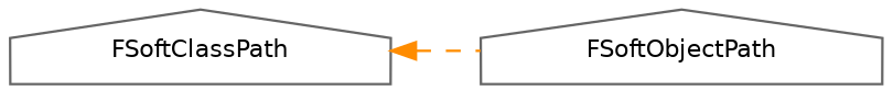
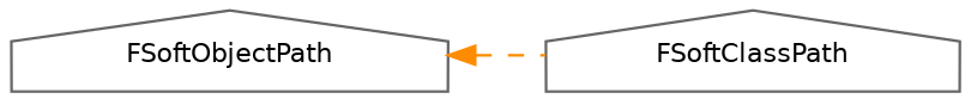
  digraph {
    rankdir=LR
    node [color=grey40 fillcolor=white fontname=Helvetica fontsize=10 shape=house style=filled]
    n1 [height=0.2 label=FSoftObjectPath width=0.4]
    n2 [height=0.2 label=FSoftClassPath width=0.4]
-   n2 -> n1 [color=darkorange dir=back fontname=Helvetica fontsize=10 labelfontname=Helvetica labelfontsize=10 style=dashed]
+   n1 -> n2 [color=darkorange dir=back fontname=Helvetica fontsize=10 labelfontname=Helvetica labelfontsize=10 style=dashed]
  }
